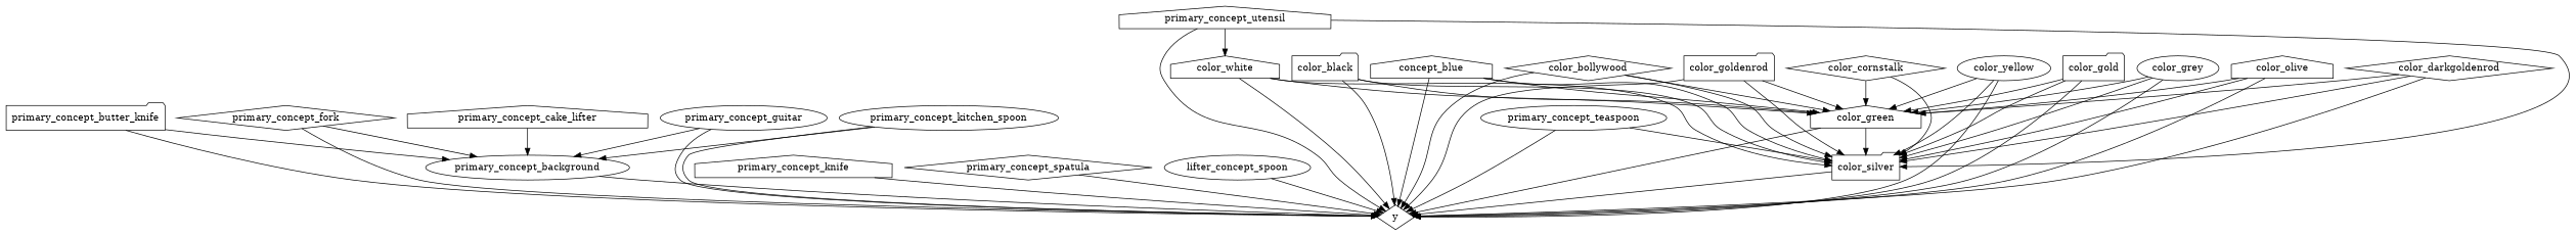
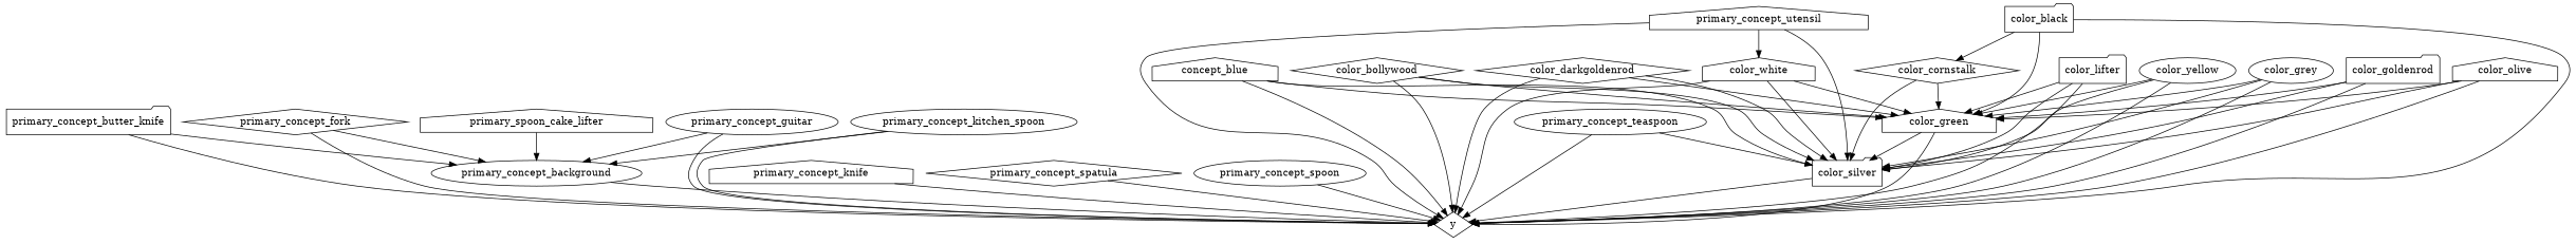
  strict digraph {
    node [shape=ellipse]
    y [shape=diamond]
    primary_concept_background
    primary_concept_butter_knife [shape=folder]
    primary_concept_fork [shape=diamond]
    primary_concept_guitar
    primary_concept_kitchen_spoon
    primary_concept_knife [shape=house]
    primary_concept_spatula [shape=diamond]
-   primary_concept_spoon [label=lifter_concept_spoon]
+   primary_concept_spoon
    primary_concept_teaspoon
    color_silver [shape=folder]
    primary_concept_utensil [shape=house]
    color_white [shape=house]
    color_green [shape=house]
    color_black [shape=folder]
    n16 [label=concept_blue shape=house]
    color_bollywood [shape=diamond]
    color_darkgoldenrod [shape=diamond]
-   color_gold [shape=folder]
+   color_gold [shape=folder label=color_lifter]
    color_goldenrod [shape=folder]
    color_grey
    color_olive [shape=house]
    color_yellow
-   primary_concept_cake_lifter [shape=house]
+   primary_concept_cake_lifter [shape=house label=primary_spoon_cake_lifter]
    color_cornstalk [shape=diamond]
    primary_concept_background -> y
    primary_concept_butter_knife -> y
    primary_concept_butter_knife -> primary_concept_background
    primary_concept_fork -> y
    primary_concept_fork -> primary_concept_background
    primary_concept_guitar -> y
    primary_concept_guitar -> primary_concept_background
    primary_concept_kitchen_spoon -> y
    primary_concept_kitchen_spoon -> primary_concept_background
    primary_concept_knife -> y
    primary_concept_spatula -> y
    primary_concept_spoon -> y
    primary_concept_teaspoon -> y
    primary_concept_teaspoon -> color_silver
    color_silver -> y
    primary_concept_utensil -> y
    primary_concept_utensil -> color_silver
    primary_concept_utensil -> color_white
    color_white -> y
    color_white -> color_silver
    color_white -> color_green
    color_green -> y
    color_green -> color_silver
    color_black -> y
-   color_black -> color_silver
+   color_black -> color_cornstalk
    color_black -> color_green
    n16 -> y
    n16 -> color_silver
    n16 -> color_green
    color_bollywood -> y
    color_bollywood -> color_silver
    color_bollywood -> color_green
    color_darkgoldenrod -> y
    color_darkgoldenrod -> color_silver
    color_darkgoldenrod -> color_green
    color_gold -> y
    color_gold -> color_silver
    color_gold -> color_green
    color_goldenrod -> y
    color_goldenrod -> color_silver
    color_goldenrod -> color_green
    color_grey -> y
    color_grey -> color_silver
    color_grey -> color_green
    color_olive -> y
    color_olive -> color_silver
    color_olive -> color_green
    color_yellow -> y
    color_yellow -> color_silver
    color_yellow -> color_green
    primary_concept_cake_lifter -> primary_concept_background
    color_cornstalk -> color_silver
    color_cornstalk -> color_green
  }
